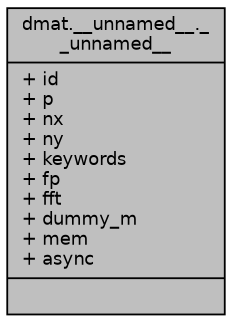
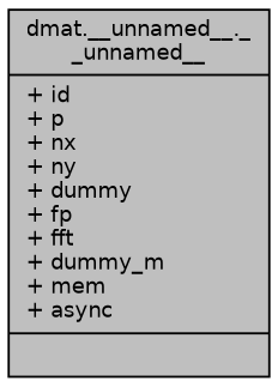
  digraph {
-   n1 [color=black fillcolor=grey75 fontcolor=black fontname=Helvetica fontsize=10 height=0.2 label="{dmat.__unnamed__._\l_unnamed__\n|+ id\l+ p\l+ nx\l+ ny\l+ keywords\l+ fp\l+ fft\l+ dummy_m\l+ mem\l+ async\l|}" shape=record style=filled width=0.4]
+   n1 [color=black fillcolor=grey75 fontcolor=black fontname=Helvetica fontsize=10 height=0.2 label="{dmat.__unnamed__._\l_unnamed__\n|+ id\l+ p\l+ nx\l+ ny\l+ dummy\l+ fp\l+ fft\l+ dummy_m\l+ mem\l+ async\l|}" shape=record style=filled width=0.4]
  }
